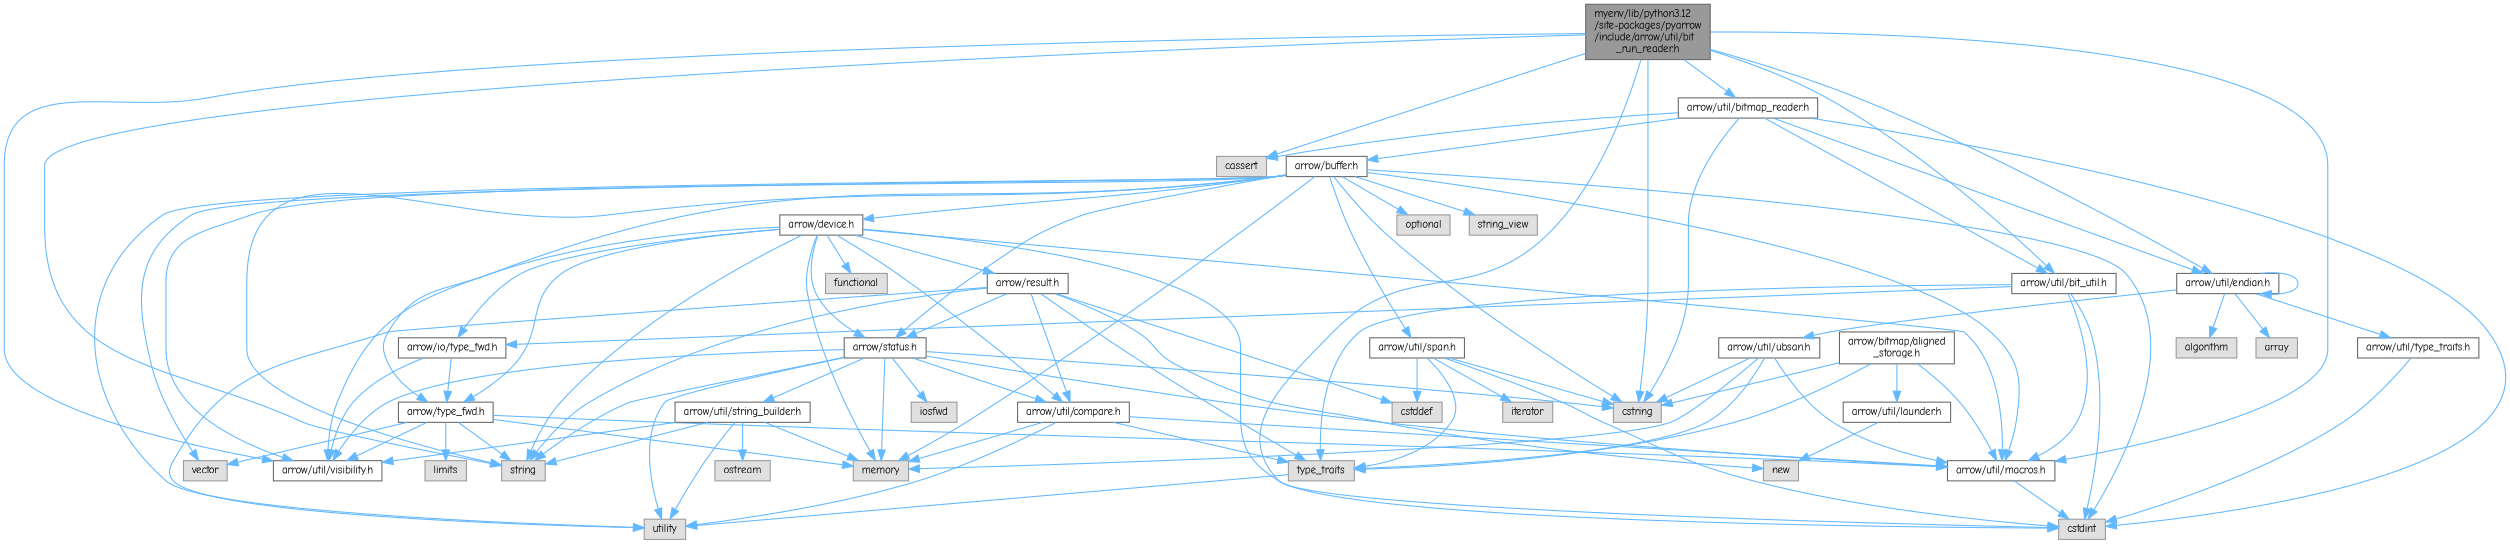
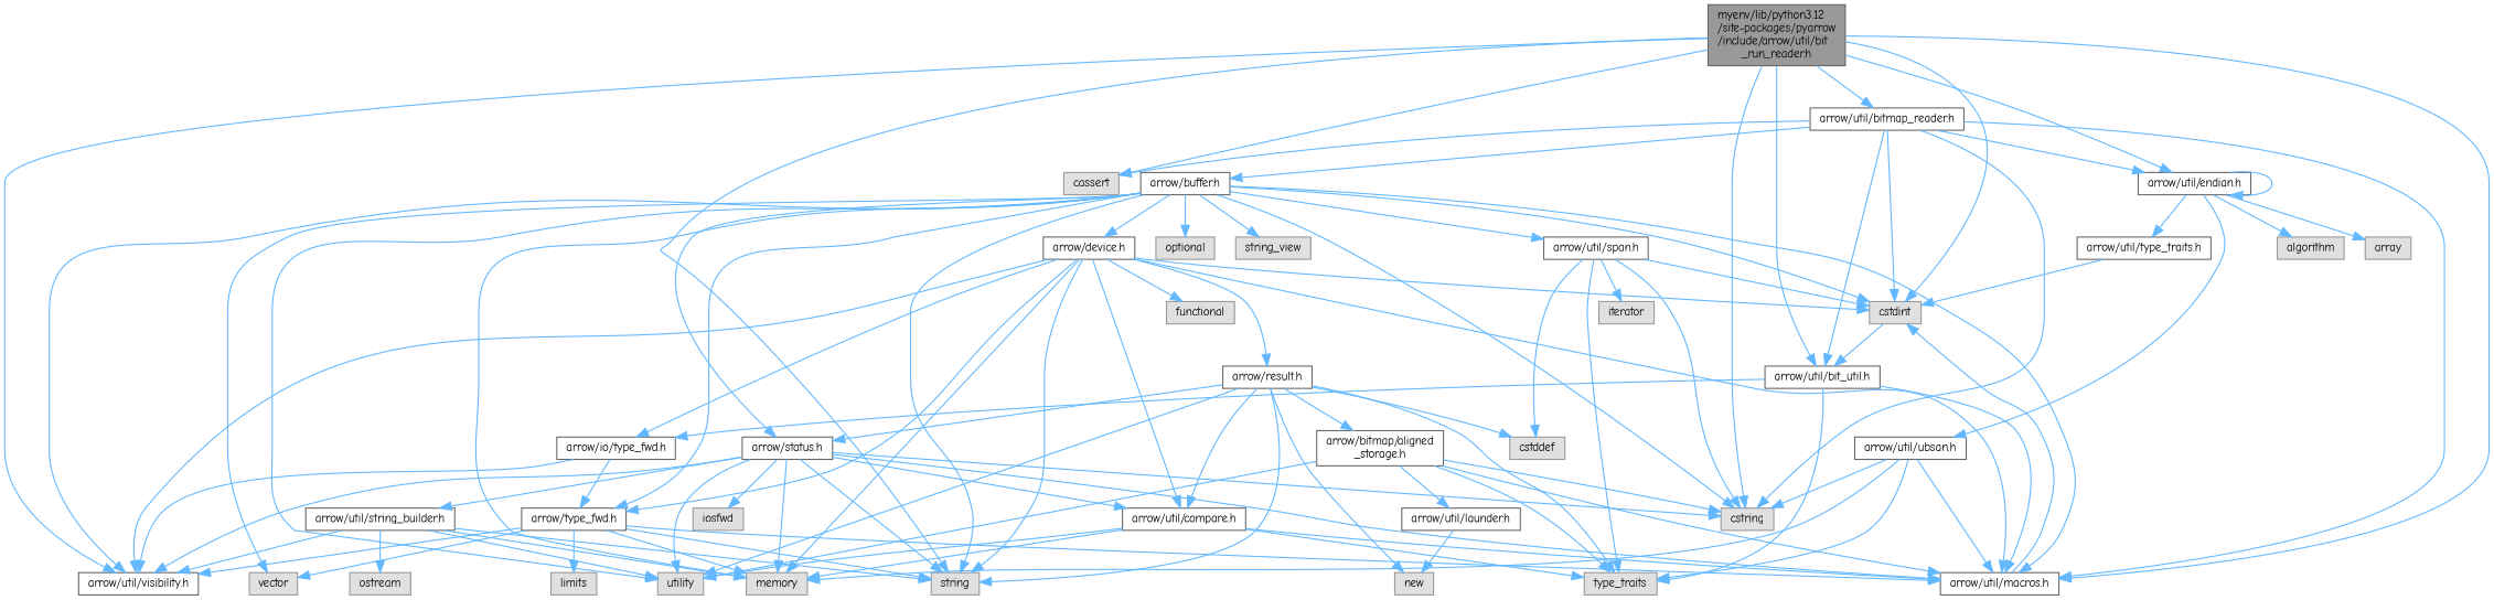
  digraph {
    fontname="Comic Neue"
    node [color=grey60 fillcolor="#E0E0E0" fontname="Comic Neue" fontsize=10 shape=box style=filled]
    edge [color=steelblue1 fontname="Comic Neue" fontsize=10 labelfontname=Helvetica labelfontsize=10 style=solid]
    n1 [color=gray40 fillcolor=grey60 fontcolor=black height=0.2 label="myenv/lib/python3.12\l/site-packages/pyarrow\l/include/arrow/util/bit\l_run_reader.h" width=0.4]
    n2 [height=0.2 label=cassert width=0.4]
    n3 [height=0.2 label=cstdint width=0.4]
    n4 [height=0.2 label=cstring width=0.4]
    n5 [height=0.2 label=string width=0.4]
    n6 [color=grey40 fillcolor=white height=0.2 label="arrow/util/bit_util.h" width=0.4]
    n7 [color=grey40 fillcolor=white height=0.2 label="arrow/util/macros.h" width=0.4]
    n8 [color=grey40 fillcolor=white height=0.2 label="arrow/util/visibility.h" width=0.4]
    n9 [color=grey40 fillcolor=white height=0.2 label="arrow/util/bitmap_reader.h" width=0.4]
    n10 [color=grey40 fillcolor=white height=0.2 label="arrow/util/endian.h" width=0.4]
    n11 [height=0.2 label=type_traits width=0.4]
    n12 [color=grey40 fillcolor=white height=0.2 label="arrow/io/type_fwd.h" width=0.4]
    n13 [color=grey40 fillcolor=white height=0.2 label="arrow/buffer.h" width=0.4]
    n14 [height=0.2 label=algorithm width=0.4]
    n15 [height=0.2 label=array width=0.4]
    n16 [color=grey40 fillcolor=white height=0.2 label="arrow/util/type_traits.h" width=0.4]
    n17 [color=grey40 fillcolor=white height=0.2 label="arrow/util/ubsan.h" width=0.4]
    n18 [height=0.2 label=memory width=0.4]
    n19 [height=0.2 label=optional width=0.4]
    n20 [height=0.2 label=string_view width=0.4]
    n21 [height=0.2 label=utility width=0.4]
    n22 [height=0.2 label=vector width=0.4]
    n23 [color=grey40 fillcolor=white height=0.2 label="arrow/device.h" width=0.4]
    n24 [color=grey40 fillcolor=white height=0.2 label="arrow/type_fwd.h" width=0.4]
    n25 [color=grey40 fillcolor=white height=0.2 label="arrow/status.h" width=0.4]
    n26 [color=grey40 fillcolor=white height=0.2 label="arrow/util/span.h" width=0.4]
    n27 [height=0.2 label=functional width=0.4]
    n28 [color=grey40 fillcolor=white height=0.2 label="arrow/result.h" width=0.4]
    n29 [color=grey40 fillcolor=white height=0.2 label="arrow/util/compare.h" width=0.4]
    n30 [height=0.2 label=limits width=0.4]
    n31 [height=0.2 label=iosfwd width=0.4]
    n32 [color=grey40 fillcolor=white height=0.2 label="arrow/util/string_builder.h" width=0.4]
    n33 [height=0.2 label=cstddef width=0.4]
    n34 [height=0.2 label=iterator width=0.4]
    n35 [height=0.2 label=new width=0.4]
    n36 [color=grey40 fillcolor=white height=0.2 label="arrow/bitmap/aligned\l_storage.h" width=0.4]
    n37 [color=grey40 fillcolor=white height=0.2 label="arrow/util/launder.h" width=0.4]
    n38 [height=0.2 label=ostream width=0.4]
    n1 -> n2
    n1 -> n3
    n1 -> n4
    n1 -> n5
    n1 -> n6
    n1 -> n7
    n1 -> n8
    n1 -> n9
    n1 -> n10
-   n6 -> n3
+   n3 -> n6
    n6 -> n7
    n6 -> n11
    n6 -> n12
    n7 -> n3
    n9 -> n2
    n9 -> n3
    n9 -> n4
    n9 -> n6
+   n9 -> n7
    n9 -> n10
    n9 -> n13
    n10 -> n10
    n10 -> n14
    n10 -> n15
    n10 -> n16
    n10 -> n17
    n12 -> n8
    n12 -> n24
    n13 -> n3
    n13 -> n4
    n13 -> n5
    n13 -> n7
    n13 -> n8
    n13 -> n18
    n13 -> n19
    n13 -> n20
    n13 -> n21
    n13 -> n22
    n13 -> n23
    n13 -> n24
    n13 -> n25
    n13 -> n26
    n16 -> n3
    n17 -> n4
    n17 -> n7
    n17 -> n11
    n17 -> n18
    n23 -> n3
    n23 -> n5
    n23 -> n7
    n23 -> n8
    n23 -> n12
    n23 -> n18
    n23 -> n24
-   n23 -> n25
    n23 -> n27
    n23 -> n28
    n23 -> n29
    n24 -> n5
    n24 -> n7
    n24 -> n8
    n24 -> n18
    n24 -> n22
    n24 -> n30
    n25 -> n4
    n25 -> n5
    n25 -> n7
    n25 -> n8
    n25 -> n18
    n25 -> n21
    n25 -> n29
    n25 -> n31
    n25 -> n32
    n26 -> n3
    n26 -> n4
    n26 -> n11
    n26 -> n33
    n26 -> n34
    n28 -> n5
    n28 -> n11
    n28 -> n21
    n28 -> n25
    n28 -> n29
    n28 -> n33
    n28 -> n35
+   n28 -> n36
    n29 -> n7
    n29 -> n11
    n29 -> n18
    n29 -> n21
    n32 -> n5
    n32 -> n8
    n32 -> n18
    n32 -> n21
    n32 -> n38
    n36 -> n4
    n36 -> n7
    n36 -> n11
-   n11 -> n21
+   n36 -> n21
    n36 -> n37
    n37 -> n35
  }
